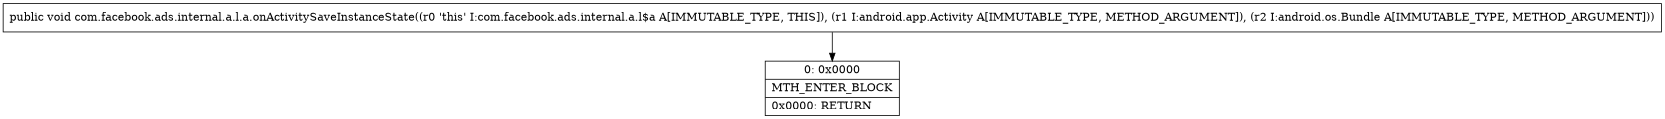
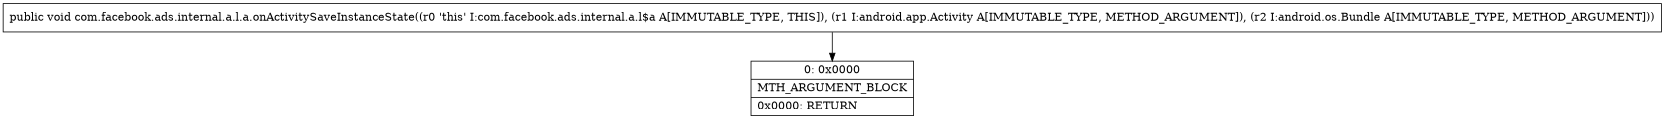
  digraph {
    fontname="DejaVu Serif"
    node [shape=record fontname="DejaVu Serif"]
-   n1 [label="{0\:\ 0x0000|MTH_ENTER_BLOCK\l|0x0000: RETURN   \l}"]
+   n1 [label="{0\:\ 0x0000|MTH_ARGUMENT_BLOCK\l|0x0000: RETURN   \l}"]
    n2 [label="{public void com.facebook.ads.internal.a.l.a.onActivitySaveInstanceState((r0 'this' I:com.facebook.ads.internal.a.l$a A[IMMUTABLE_TYPE, THIS]), (r1 I:android.app.Activity A[IMMUTABLE_TYPE, METHOD_ARGUMENT]), (r2 I:android.os.Bundle A[IMMUTABLE_TYPE, METHOD_ARGUMENT])) }"]
    n2 -> n1 [fontname="DejaVu Serif"]
  }
